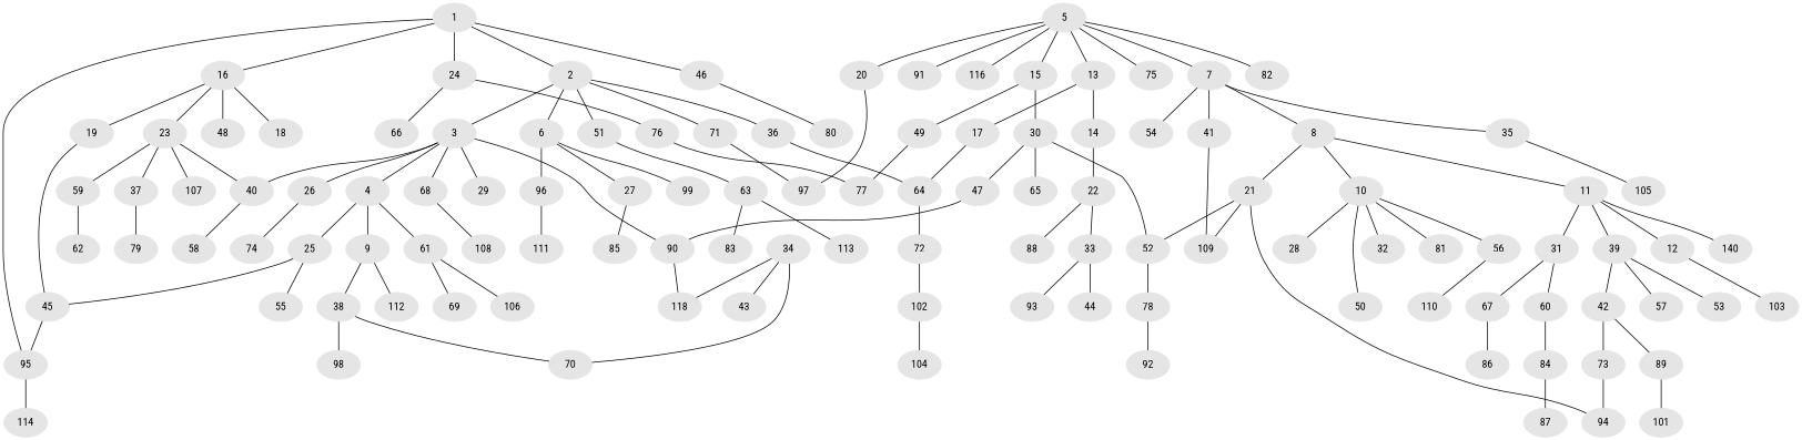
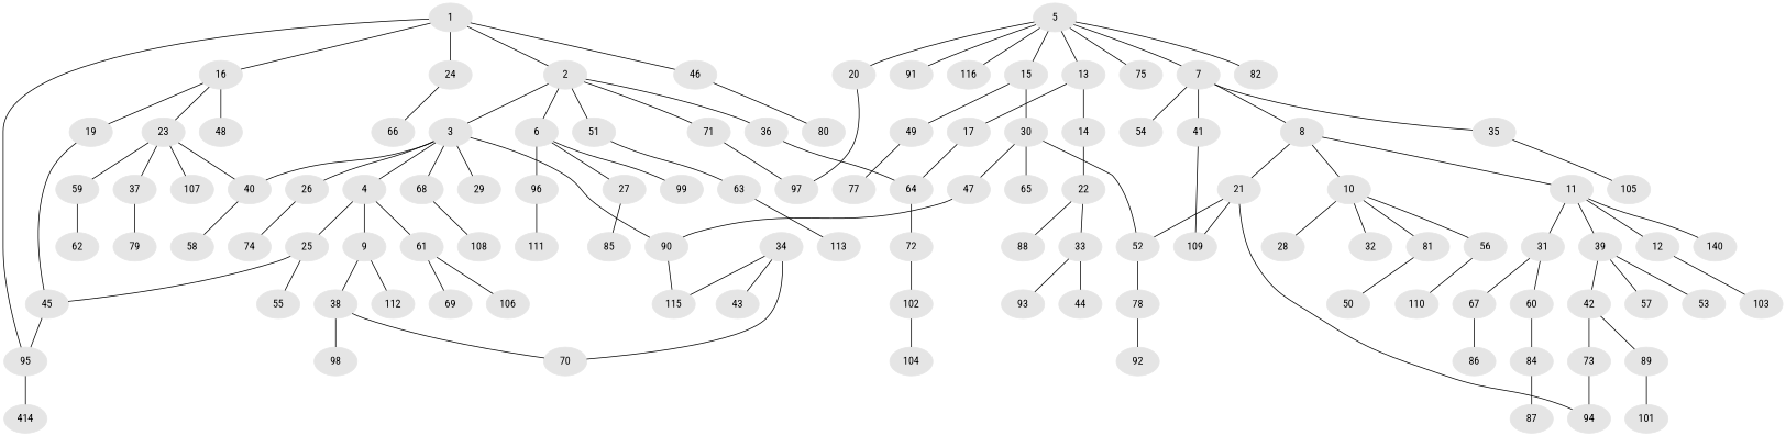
  graph {
    fontname="Roboto Condensed"
    node [color=gray90 fontname="Roboto Condensed" style=filled]
    edge [fontname="Roboto Condensed"]
    1
    2
    16
    24
    46
    95
    3
    6
    36
    51
    71
    5
    7
    13
    15
    20
    75
    82
    91
    116
-   18
    19
    23
    48
    66
-   76
    80
-   114
+   114 [label=414]
    4
    26
    29
    40
    68
    90
    27
    96
    99
    64
    63
    97
    9
    25
    61
    74
    58
    108
-   115 [label=118]
+   115
    38
    112
    45
    55
    69
    106
    8
    35
    41
    54
    14
    17
    30
    49
    85
    111
    10
    11
    21
    105
    109
    28
    32
    50
    56
    81
    12
    31
    39
    n77 [label=140]
    52
    94
    70
    98
    110
    103
    60
    67
    42
    53
    57
    22
    33
    88
    47
    65
    34
    43
    77
    37
    59
    107
    72
    78
    44
    93
    79
    62
    84
    86
    73
    89
    101
-   83
    113
    92
    87
    102
    104
    1 -- 2
    1 -- 16
    1 -- 24
    1 -- 46
    1 -- 95
    2 -- 3
    2 -- 6
    2 -- 36
    2 -- 51
    2 -- 71
-   16 -- 18
    16 -- 19
    16 -- 23
    16 -- 48
    24 -- 66
-   24 -- 76
    46 -- 80
    95 -- 114
    3 -- 4
    3 -- 26
    3 -- 29
    3 -- 40
    3 -- 68
    3 -- 90
    6 -- 27
    6 -- 96
    6 -- 99
    36 -- 64
    51 -- 63
    71 -- 97
    5 -- 7
    5 -- 13
    5 -- 15
    5 -- 20
    5 -- 75
    5 -- 82
    5 -- 91
    5 -- 116
    7 -- 8
    7 -- 35
    7 -- 41
    7 -- 54
    13 -- 14
    13 -- 17
    15 -- 30
    15 -- 49
    20 -- 97
    19 -- 45
    23 -- 40
    23 -- 37
    23 -- 59
    23 -- 107
-   76 -- 77
    4 -- 9
    4 -- 25
    4 -- 61
    26 -- 74
    40 -- 58
    68 -- 108
    90 -- 115
    27 -- 85
    96 -- 111
    64 -- 72
-   63 -- 83
    63 -- 113
    9 -- 38
    9 -- 112
    25 -- 45
    25 -- 55
    61 -- 69
    61 -- 106
    38 -- 70
    38 -- 98
    45 -- 95
    8 -- 10
    8 -- 11
    8 -- 21
    35 -- 105
    41 -- 109
    14 -- 22
    17 -- 64
    30 -- 52
    30 -- 47
    30 -- 65
    49 -- 77
    10 -- 28
    10 -- 32
-   10 -- 50
+   81 -- 50
    10 -- 56
    10 -- 81
    11 -- 12
    11 -- 31
    11 -- 39
    11 -- n77
    21 -- 109
    21 -- 52
    21 -- 94
    56 -- 110
    12 -- 103
    31 -- 60
    31 -- 67
    39 -- 42
    39 -- 53
    39 -- 57
    52 -- 78
    60 -- 84
    67 -- 86
    42 -- 73
    42 -- 89
    22 -- 33
    22 -- 88
    33 -- 44
    33 -- 93
    47 -- 90
    34 -- 115
    34 -- 70
    34 -- 43
    37 -- 79
    59 -- 62
    72 -- 102
    78 -- 92
    84 -- 87
    73 -- 94
    89 -- 101
    102 -- 104
  }
